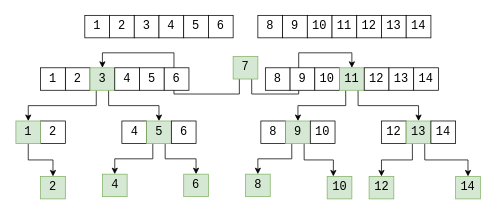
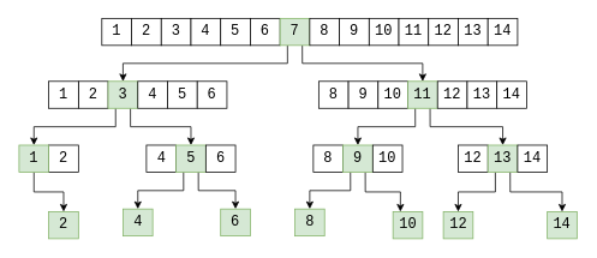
  <mxCell id="0" />
  <mxCell id="1" parent="0" />
  <mxCell id="2" value="2" style="rounded=0;whiteSpace=wrap;html=1;fontSize=16;fontFamily=Courier New;" vertex="1" parent="1"><mxGeometry x="145" y="20" width="33" height="30" as="geometry" /></mxCell>
  <mxCell id="3" value="3" style="rounded=0;whiteSpace=wrap;html=1;fontSize=16;fontFamily=Courier New;" vertex="1" parent="1"><mxGeometry x="178" y="20" width="33" height="30" as="geometry" /></mxCell>
  <mxCell id="4" value="4" style="rounded=0;whiteSpace=wrap;html=1;fontSize=16;fontFamily=Courier New;" vertex="1" parent="1"><mxGeometry x="211" y="20" width="33" height="30" as="geometry" /></mxCell>
  <mxCell id="5" value="5" style="rounded=0;whiteSpace=wrap;html=1;fontSize=16;fontFamily=Courier New;" vertex="1" parent="1"><mxGeometry x="244" y="20" width="33" height="30" as="geometry" /></mxCell>
  <mxCell id="6" value="6" style="rounded=0;whiteSpace=wrap;html=1;fontSize=16;fontFamily=Courier New;" vertex="1" parent="1"><mxGeometry x="277" y="20" width="33" height="30" as="geometry" /></mxCell>
  <mxCell id="7" style="edgeStyle=orthogonalEdgeStyle;rounded=0;orthogonalLoop=1;jettySize=auto;html=1;exitX=0.25;exitY=1;exitDx=0;exitDy=0;entryX=0.5;entryY=0;entryDx=0;entryDy=0;fontFamily=Courier New;fontSize=16;" edge="1" parent="1" source="9" target="21"><mxGeometry relative="1" as="geometry" /></mxCell>
  <mxCell id="8" style="edgeStyle=orthogonalEdgeStyle;rounded=0;orthogonalLoop=1;jettySize=auto;html=1;exitX=0.75;exitY=1;exitDx=0;exitDy=0;entryX=0.5;entryY=0;entryDx=0;entryDy=0;fontFamily=Courier New;fontSize=16;" edge="1" parent="1" source="9" target="31"><mxGeometry relative="1" as="geometry" /></mxCell>
- <mxCell id="9" value="7" style="rounded=0;whiteSpace=wrap;html=1;fontSize=16;fontFamily=Courier New;fillColor=#d5e8d4;strokeColor=#82b366;" vertex="1" parent="1"><mxGeometry x="310" y="75" width="33" height="30" as="geometry" /></mxCell>
+ <mxCell id="9" value="7" style="rounded=0;whiteSpace=wrap;html=1;fontSize=16;fontFamily=Courier New;fillColor=#d5e8d4;strokeColor=#82b366;" vertex="1" parent="1"><mxGeometry x="310" y="20" width="33" height="30" as="geometry" /></mxCell>
  <mxCell id="10" value="8" style="rounded=0;whiteSpace=wrap;html=1;fontSize=16;fontFamily=Courier New;" vertex="1" parent="1"><mxGeometry x="343" y="20" width="33" height="30" as="geometry" /></mxCell>
  <mxCell id="11" value="9" style="rounded=0;whiteSpace=wrap;html=1;fontSize=16;fontFamily=Courier New;" vertex="1" parent="1"><mxGeometry x="376" y="20" width="33" height="30" as="geometry" /></mxCell>
  <mxCell id="12" value="10" style="rounded=0;whiteSpace=wrap;html=1;fontSize=16;fontFamily=Courier New;" vertex="1" parent="1"><mxGeometry x="409" y="20" width="33" height="30" as="geometry" /></mxCell>
  <mxCell id="13" value="11" style="rounded=0;whiteSpace=wrap;html=1;fontSize=16;fontFamily=Courier New;" vertex="1" parent="1"><mxGeometry x="442" y="20" width="33" height="30" as="geometry" /></mxCell>
  <mxCell id="14" value="12" style="rounded=0;whiteSpace=wrap;html=1;fontSize=16;fontFamily=Courier New;" vertex="1" parent="1"><mxGeometry x="475" y="20" width="33" height="30" as="geometry" /></mxCell>
  <mxCell id="15" value="13" style="rounded=0;whiteSpace=wrap;html=1;fontSize=16;fontFamily=Courier New;" vertex="1" parent="1"><mxGeometry x="508" y="20" width="33" height="30" as="geometry" /></mxCell>
  <mxCell id="16" value="14" style="rounded=0;whiteSpace=wrap;html=1;fontSize=16;fontFamily=Courier New;" vertex="1" parent="1"><mxGeometry x="541" y="20" width="33" height="30" as="geometry" /></mxCell>
  <mxCell id="17" value="1" style="rounded=0;whiteSpace=wrap;html=1;fontSize=16;fontFamily=Courier New;" vertex="1" parent="1"><mxGeometry x="112" y="20" width="33" height="30" as="geometry" /></mxCell>
  <mxCell id="18" value="2" style="rounded=0;whiteSpace=wrap;html=1;fontSize=16;fontFamily=Courier New;" vertex="1" parent="1"><mxGeometry x="86" y="90" width="33" height="30" as="geometry" /></mxCell>
  <mxCell id="19" style="edgeStyle=orthogonalEdgeStyle;rounded=0;orthogonalLoop=1;jettySize=auto;html=1;exitX=0.25;exitY=1;exitDx=0;exitDy=0;entryX=0.5;entryY=0;entryDx=0;entryDy=0;fontFamily=Courier New;fontSize=16;" edge="1" parent="1" source="21" target="37"><mxGeometry relative="1" as="geometry" /></mxCell>
  <mxCell id="20" style="edgeStyle=orthogonalEdgeStyle;rounded=0;orthogonalLoop=1;jettySize=auto;html=1;exitX=0.75;exitY=1;exitDx=0;exitDy=0;fontFamily=Courier New;fontSize=16;" edge="1" parent="1" source="21" target="41"><mxGeometry relative="1" as="geometry" /></mxCell>
  <mxCell id="21" value="3" style="rounded=0;whiteSpace=wrap;html=1;fontSize=16;fontFamily=Courier New;fillColor=#d5e8d4;strokeColor=#82b366;" vertex="1" parent="1"><mxGeometry x="119" y="90" width="33" height="30" as="geometry" /></mxCell>
  <mxCell id="22" value="4" style="rounded=0;whiteSpace=wrap;html=1;fontSize=16;fontFamily=Courier New;" vertex="1" parent="1"><mxGeometry x="152" y="90" width="33" height="30" as="geometry" /></mxCell>
  <mxCell id="23" value="5" style="rounded=0;whiteSpace=wrap;html=1;fontSize=16;fontFamily=Courier New;" vertex="1" parent="1"><mxGeometry x="185" y="90" width="33" height="30" as="geometry" /></mxCell>
  <mxCell id="24" value="6" style="rounded=0;whiteSpace=wrap;html=1;fontSize=16;fontFamily=Courier New;" vertex="1" parent="1"><mxGeometry x="218" y="90" width="33" height="30" as="geometry" /></mxCell>
  <mxCell id="25" value="1" style="rounded=0;whiteSpace=wrap;html=1;fontSize=16;fontFamily=Courier New;" vertex="1" parent="1"><mxGeometry x="53" y="90" width="33" height="30" as="geometry" /></mxCell>
  <mxCell id="26" value="8" style="rounded=0;whiteSpace=wrap;html=1;fontSize=16;fontFamily=Courier New;" vertex="1" parent="1"><mxGeometry x="353" y="90" width="33" height="30" as="geometry" /></mxCell>
  <mxCell id="27" value="9" style="rounded=0;whiteSpace=wrap;html=1;fontSize=16;fontFamily=Courier New;" vertex="1" parent="1"><mxGeometry x="386" y="90" width="33" height="30" as="geometry" /></mxCell>
  <mxCell id="28" value="10" style="rounded=0;whiteSpace=wrap;html=1;fontSize=16;fontFamily=Courier New;" vertex="1" parent="1"><mxGeometry x="419" y="90" width="33" height="30" as="geometry" /></mxCell>
  <mxCell id="29" style="edgeStyle=orthogonalEdgeStyle;rounded=0;orthogonalLoop=1;jettySize=auto;html=1;exitX=0.25;exitY=1;exitDx=0;exitDy=0;entryX=0.5;entryY=0;entryDx=0;entryDy=0;fontFamily=Courier New;fontSize=16;" edge="1" parent="1" source="31" target="46"><mxGeometry relative="1" as="geometry" /></mxCell>
  <mxCell id="30" style="edgeStyle=orthogonalEdgeStyle;rounded=0;orthogonalLoop=1;jettySize=auto;html=1;exitX=0.75;exitY=1;exitDx=0;exitDy=0;entryX=0.5;entryY=0;entryDx=0;entryDy=0;fontFamily=Courier New;fontSize=16;" edge="1" parent="1" source="31" target="51"><mxGeometry relative="1" as="geometry" /></mxCell>
  <mxCell id="31" value="11" style="rounded=0;whiteSpace=wrap;html=1;fontSize=16;fontFamily=Courier New;fillColor=#d5e8d4;strokeColor=#82b366;" vertex="1" parent="1"><mxGeometry x="452" y="90" width="33" height="30" as="geometry" /></mxCell>
  <mxCell id="32" value="12" style="rounded=0;whiteSpace=wrap;html=1;fontSize=16;fontFamily=Courier New;" vertex="1" parent="1"><mxGeometry x="485" y="90" width="33" height="30" as="geometry" /></mxCell>
  <mxCell id="33" value="13" style="rounded=0;whiteSpace=wrap;html=1;fontSize=16;fontFamily=Courier New;" vertex="1" parent="1"><mxGeometry x="518" y="90" width="33" height="30" as="geometry" /></mxCell>
  <mxCell id="34" value="14" style="rounded=0;whiteSpace=wrap;html=1;fontSize=16;fontFamily=Courier New;" vertex="1" parent="1"><mxGeometry x="551" y="90" width="33" height="30" as="geometry" /></mxCell>
  <mxCell id="35" value="2" style="rounded=0;whiteSpace=wrap;html=1;fontSize=16;fontFamily=Courier New;" vertex="1" parent="1"><mxGeometry x="53" y="161" width="33" height="30" as="geometry" /></mxCell>
  <mxCell id="36" style="edgeStyle=orthogonalEdgeStyle;rounded=0;orthogonalLoop=1;jettySize=auto;html=1;exitX=0.5;exitY=1;exitDx=0;exitDy=0;entryX=0.5;entryY=0;entryDx=0;entryDy=0;fontFamily=Courier New;fontSize=16;" edge="1" parent="1" source="37" target="53"><mxGeometry relative="1" as="geometry" /></mxCell>
  <mxCell id="37" value="1" style="rounded=0;whiteSpace=wrap;html=1;fontSize=16;fontFamily=Courier New;fillColor=#d5e8d4;strokeColor=#82b366;" vertex="1" parent="1"><mxGeometry x="20" y="161" width="33" height="30" as="geometry" /></mxCell>
  <mxCell id="38" value="4" style="rounded=0;whiteSpace=wrap;html=1;fontSize=16;fontFamily=Courier New;" vertex="1" parent="1"><mxGeometry x="161.5" y="161" width="33" height="30" as="geometry" /></mxCell>
  <mxCell id="39" style="edgeStyle=orthogonalEdgeStyle;rounded=0;orthogonalLoop=1;jettySize=auto;html=1;exitX=0.25;exitY=1;exitDx=0;exitDy=0;fontFamily=Courier New;fontSize=16;" edge="1" parent="1" source="41" target="54"><mxGeometry relative="1" as="geometry" /></mxCell>
  <mxCell id="40" style="edgeStyle=orthogonalEdgeStyle;rounded=0;orthogonalLoop=1;jettySize=auto;html=1;exitX=0.75;exitY=1;exitDx=0;exitDy=0;fontFamily=Courier New;fontSize=16;" edge="1" parent="1" source="41" target="55"><mxGeometry relative="1" as="geometry" /></mxCell>
  <mxCell id="41" value="5" style="rounded=0;whiteSpace=wrap;html=1;fontSize=16;fontFamily=Courier New;fillColor=#d5e8d4;strokeColor=#82b366;" vertex="1" parent="1"><mxGeometry x="194.5" y="161" width="33" height="30" as="geometry" /></mxCell>
  <mxCell id="42" value="6" style="rounded=0;whiteSpace=wrap;html=1;fontSize=16;fontFamily=Courier New;" vertex="1" parent="1"><mxGeometry x="227.5" y="161" width="33" height="30" as="geometry" /></mxCell>
  <mxCell id="43" value="8" style="rounded=0;whiteSpace=wrap;html=1;fontSize=16;fontFamily=Courier New;" vertex="1" parent="1"><mxGeometry x="347" y="161" width="33" height="30" as="geometry" /></mxCell>
  <mxCell id="44" style="edgeStyle=orthogonalEdgeStyle;rounded=0;orthogonalLoop=1;jettySize=auto;html=1;exitX=0.75;exitY=1;exitDx=0;exitDy=0;entryX=0.25;entryY=0;entryDx=0;entryDy=0;fontFamily=Courier New;fontSize=16;" edge="1" parent="1" source="46" target="57"><mxGeometry relative="1" as="geometry" /></mxCell>
  <mxCell id="45" style="edgeStyle=orthogonalEdgeStyle;rounded=0;orthogonalLoop=1;jettySize=auto;html=1;exitX=0.25;exitY=1;exitDx=0;exitDy=0;entryX=0.5;entryY=0;entryDx=0;entryDy=0;fontFamily=Courier New;fontSize=16;" edge="1" parent="1" source="46" target="56"><mxGeometry relative="1" as="geometry" /></mxCell>
  <mxCell id="46" value="9" style="rounded=0;whiteSpace=wrap;html=1;fontSize=16;fontFamily=Courier New;fillColor=#d5e8d4;strokeColor=#82b366;" vertex="1" parent="1"><mxGeometry x="380" y="161" width="33" height="30" as="geometry" /></mxCell>
  <mxCell id="47" value="10" style="rounded=0;whiteSpace=wrap;html=1;fontSize=16;fontFamily=Courier New;" vertex="1" parent="1"><mxGeometry x="413" y="161" width="33" height="30" as="geometry" /></mxCell>
  <mxCell id="48" value="12" style="rounded=0;whiteSpace=wrap;html=1;fontSize=16;fontFamily=Courier New;" vertex="1" parent="1"><mxGeometry x="508" y="161" width="33" height="30" as="geometry" /></mxCell>
  <mxCell id="49" style="edgeStyle=orthogonalEdgeStyle;rounded=0;orthogonalLoop=1;jettySize=auto;html=1;exitX=0.25;exitY=1;exitDx=0;exitDy=0;entryX=0.5;entryY=0;entryDx=0;entryDy=0;fontFamily=Courier New;fontSize=16;" edge="1" parent="1" source="51" target="58"><mxGeometry relative="1" as="geometry" /></mxCell>
  <mxCell id="50" style="edgeStyle=orthogonalEdgeStyle;rounded=0;orthogonalLoop=1;jettySize=auto;html=1;exitX=0.75;exitY=1;exitDx=0;exitDy=0;fontFamily=Courier New;fontSize=16;" edge="1" parent="1" source="51" target="59"><mxGeometry relative="1" as="geometry" /></mxCell>
  <mxCell id="51" value="13" style="rounded=0;whiteSpace=wrap;html=1;fontSize=16;fontFamily=Courier New;fillColor=#d5e8d4;strokeColor=#82b366;" vertex="1" parent="1"><mxGeometry x="541" y="161" width="33" height="30" as="geometry" /></mxCell>
  <mxCell id="52" value="14" style="rounded=0;whiteSpace=wrap;html=1;fontSize=16;fontFamily=Courier New;" vertex="1" parent="1"><mxGeometry x="574" y="161" width="33" height="30" as="geometry" /></mxCell>
  <mxCell id="53" value="2" style="rounded=0;whiteSpace=wrap;html=1;fontSize=16;fontFamily=Courier New;fillColor=#d5e8d4;strokeColor=#82b366;" vertex="1" parent="1"><mxGeometry x="53" y="235" width="33" height="30" as="geometry" /></mxCell>
  <mxCell id="54" value="4" style="rounded=0;whiteSpace=wrap;html=1;fontSize=16;fontFamily=Courier New;fillColor=#d5e8d4;strokeColor=#82b366;" vertex="1" parent="1"><mxGeometry x="135.5" y="232" width="33" height="30" as="geometry" /></mxCell>
  <mxCell id="55" value="6" style="rounded=0;whiteSpace=wrap;html=1;fontSize=16;fontFamily=Courier New;fillColor=#d5e8d4;strokeColor=#82b366;" vertex="1" parent="1"><mxGeometry x="244" y="232" width="33" height="30" as="geometry" /></mxCell>
  <mxCell id="56" value="8" style="rounded=0;whiteSpace=wrap;html=1;fontSize=16;fontFamily=Courier New;fillColor=#d5e8d4;strokeColor=#82b366;" vertex="1" parent="1"><mxGeometry x="326.5" y="232" width="33" height="30" as="geometry" /></mxCell>
  <mxCell id="57" value="10" style="rounded=0;whiteSpace=wrap;html=1;fontSize=16;fontFamily=Courier New;fillColor=#d5e8d4;strokeColor=#82b366;" vertex="1" parent="1"><mxGeometry x="435.5" y="235" width="33" height="30" as="geometry" /></mxCell>
  <mxCell id="58" value="12" style="rounded=0;whiteSpace=wrap;html=1;fontSize=16;fontFamily=Courier New;fillColor=#d5e8d4;strokeColor=#82b366;" vertex="1" parent="1"><mxGeometry x="491.5" y="235" width="33" height="30" as="geometry" /></mxCell>
  <mxCell id="59" value="14" style="rounded=0;whiteSpace=wrap;html=1;fontSize=16;fontFamily=Courier New;fillColor=#d5e8d4;strokeColor=#82b366;" vertex="1" parent="1"><mxGeometry x="607" y="235" width="33" height="30" as="geometry" /></mxCell>
